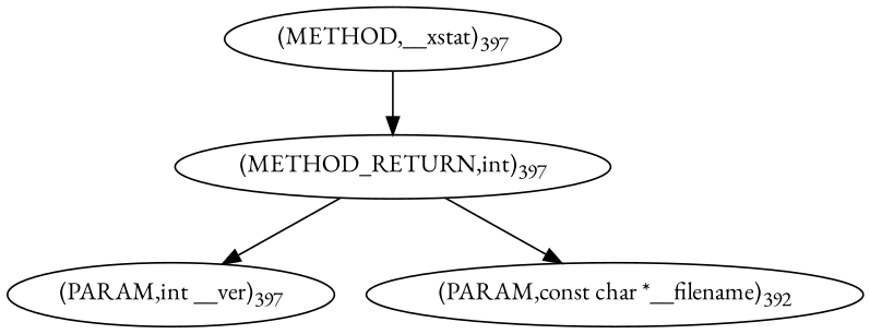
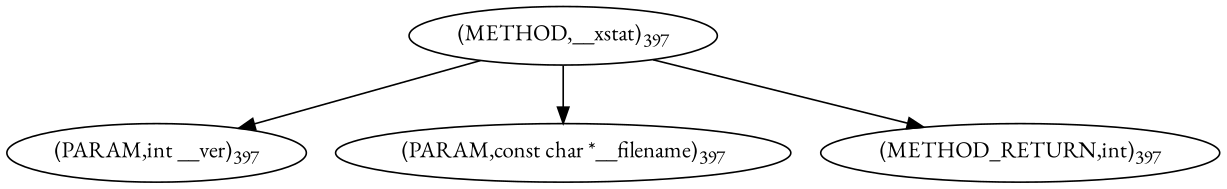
  digraph {
    fontname="EB Garamond"
    node [fontname="EB Garamond"]
    edge [fontname="EB Garamond"]
    n1 [label=<(METHOD,__xstat)<SUB>397</SUB>>]
    n2 [label=<(PARAM,int __ver)<SUB>397</SUB>>]
-   n3 [label=<(PARAM,const char *__filename)<SUB>392</SUB>>]
+   n3 [label=<(PARAM,const char *__filename)<SUB>397</SUB>>]
    n4 [label=<(METHOD_RETURN,int)<SUB>397</SUB>>]
-   n4 -> n2
-   n4 -> n3
+   n1 -> n2
+   n1 -> n3
    n1 -> n4
  }
